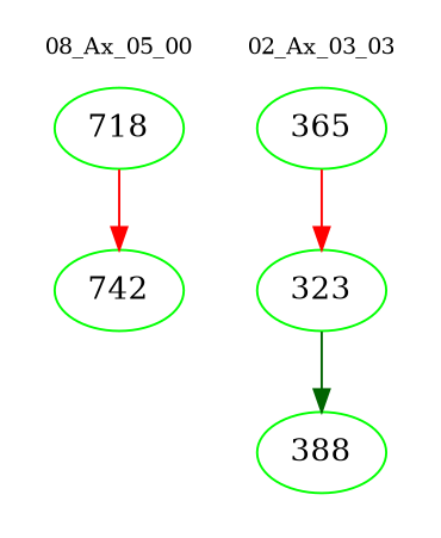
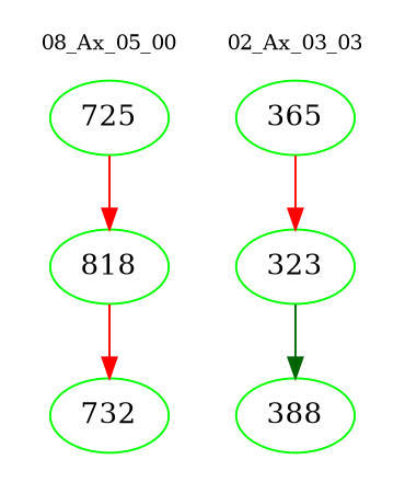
  digraph {
    node [color=green]
    edge [color=red]
-   n2 [label=718]
-   n3 [label=742]
+   n1 [label=725]
+   n2 [label=818]
+   n3 [label=732]
    n4 [label=365]
    n5 [label=323]
    n6 [label=388]
    subgraph cluster_1 {
      color=white
      fontsize=10
      label="08_Ax_05_00"
+     n1
      n2
      n3
    }
    subgraph cluster_2 {
      color=white
      fontsize=10
      label="02_Ax_03_03"
      n4
      n5
      n6
    }
+   n1 -> n2
    n2 -> n3
    n4 -> n5
    n5 -> n6 [color=darkgreen]
  }
